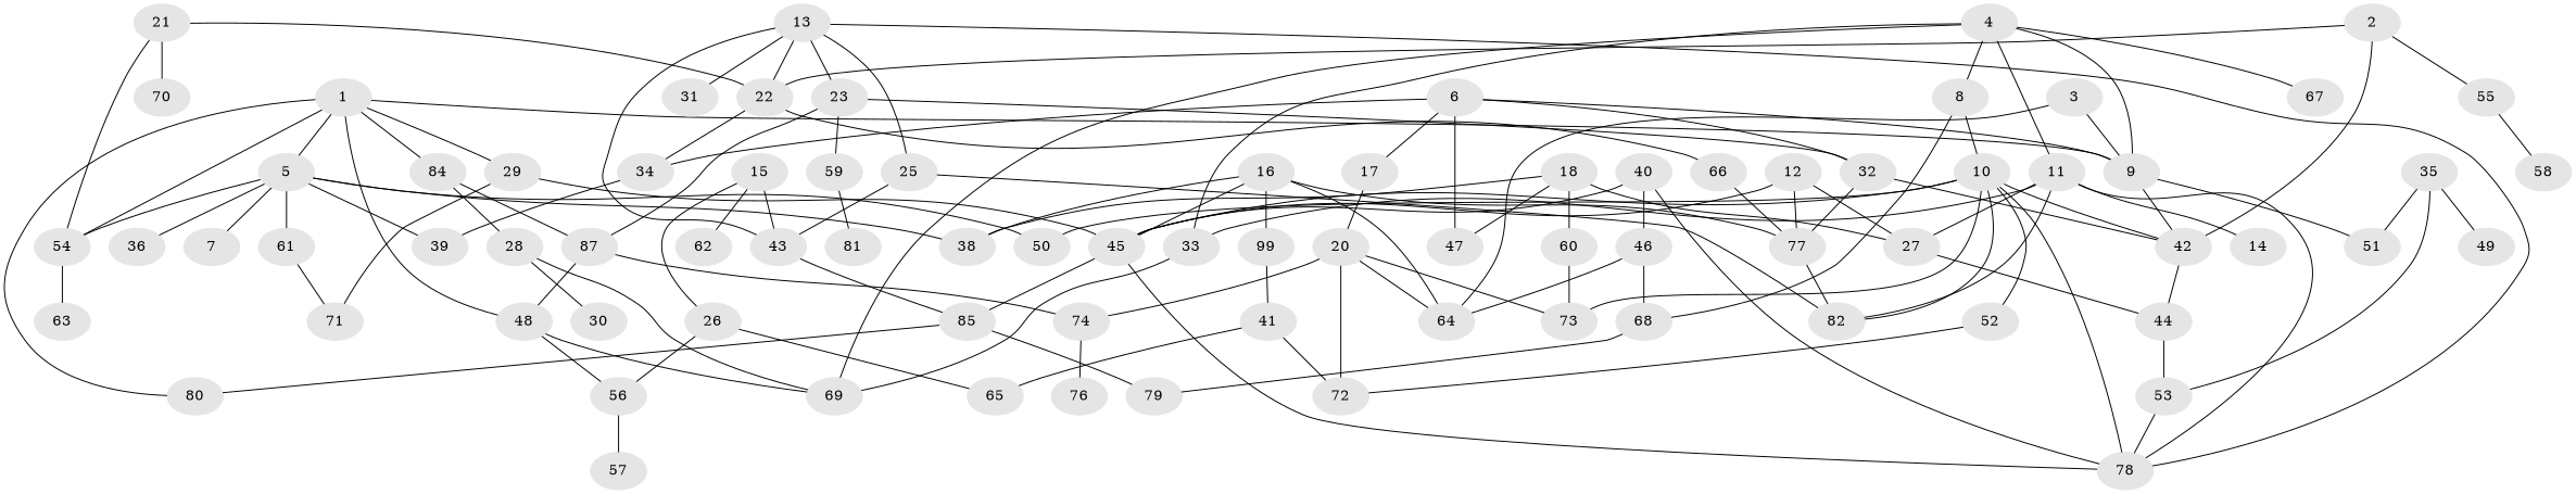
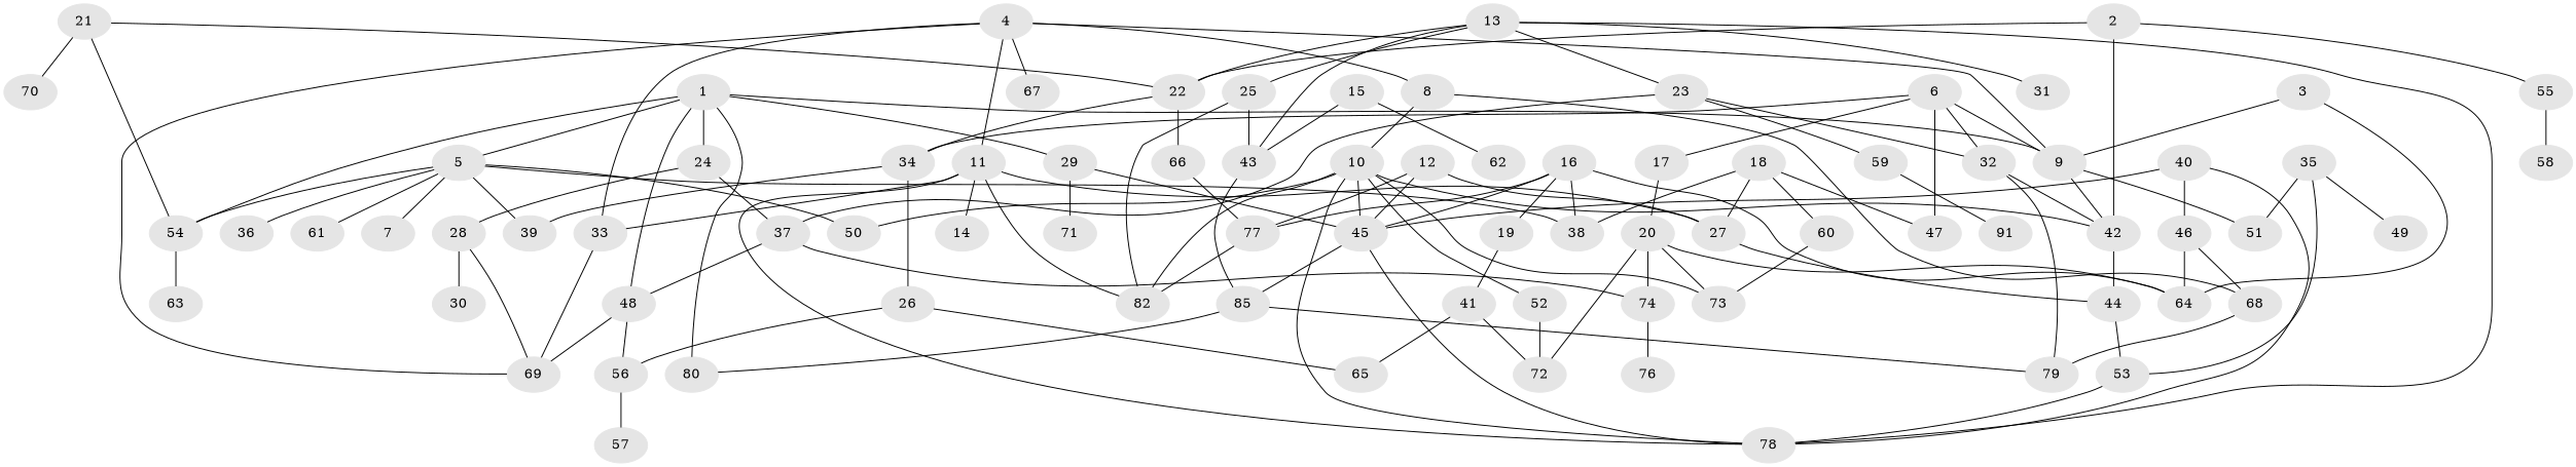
  graph {
    node [color=gray90 style=filled]
    edge [weight=1.0]
    1
    5
    9
-   24 [label=84]
+   24
    29
    48
    54
    80
    2
    22
    42
    55
    7
    36
    38
    39
    50
    61
    51
-   37 [label=87]
+   37
    28
    45
    71
    69
    56
    63
    34
    66
    44
    58
    3
    64
    4
    8
    11
    33
    67
    10
    68
    78
    14
    27
    82
    12
    77
    6
    17
    32
    47
    20
    79
    n52 [label=85]
    43
    52
    73
    72
    13
    23
    25
    31
    59
    15
    26
    62
    65
    16
-   19 [label=99]
+   19
    41
    74
    18
    60
    76
    21
    70
-   81
+   81 [label=91]
    30
    57
    53
    35
    49
    40
    46
    1 -- 5
    1 -- 9
    1 -- 24
    1 -- 29
    1 -- 48
    1 -- 54
    1 -- 80
    5 -- 54
    5 -- 7
    5 -- 36
    5 -- 38
    5 -- 39
    5 -- 50
    5 -- 61
    9 -- 42
    9 -- 51
    24 -- 37
    24 -- 28
    29 -- 45
    29 -- 71
    48 -- 69
    48 -- 56
    54 -- 63
    2 -- 22
    2 -- 42
    2 -- 55
    22 -- 34
    22 -- 66
    42 -- 44
    55 -- 58
-   61 -- 71
    37 -- 48
    37 -- 74
    28 -- 69
    28 -- 30
    45 -- 78
    45 -- n52
    56 -- 57
    34 -- 39
    66 -- 77
    44 -- 53
    3 -- 9
    3 -- 64
    4 -- 9
    4 -- 69
    4 -- 8
    4 -- 11
    4 -- 33
    4 -- 67
    8 -- 10
    8 -- 68
    11 -- 33
    11 -- 78
    11 -- 14
    11 -- 27
    11 -- 82
    33 -- 69
    10 -- 42
    10 -- 50
    10 -- 45
    10 -- 78
    10 -- 82
    10 -- 52
    10 -- 73
    68 -- 79
    27 -- 44
    12 -- 45
    12 -- 27
    12 -- 77 [weight=2.0]
    77 -- 82
    6 -- 9
    6 -- 34
    6 -- 17
    6 -- 32
    6 -- 47 [weight=2.0]
    17 -- 20
    32 -- 42
-   32 -- 77
+   32 -- 79
    20 -- 64
    20 -- 73
    20 -- 72
    20 -- 74
    n52 -- 80
    n52 -- 79
    43 -- n52
    52 -- 72
    13 -- 22
    13 -- 78
    13 -- 43
    13 -- 23
    13 -- 25
    13 -- 31
    23 -- 37
    23 -- 32
    23 -- 59
    25 -- 82
    25 -- 43
    59 -- 81
    15 -- 43
-   15 -- 26
+   34 -- 26
    15 -- 62
    26 -- 56
    26 -- 65
    16 -- 38
    16 -- 45
    16 -- 64
    16 -- 77
    16 -- 19
    19 -- 41
    41 -- 72
    41 -- 65
    74 -- 76
    18 -- 38
    18 -- 27
    18 -- 47
    18 -- 60
    60 -- 73
    21 -- 54
    21 -- 22
    21 -- 70
    53 -- 78
    35 -- 51
    35 -- 53
    35 -- 49
    40 -- 45
    40 -- 78
    40 -- 46
    46 -- 64
    46 -- 68
  }
